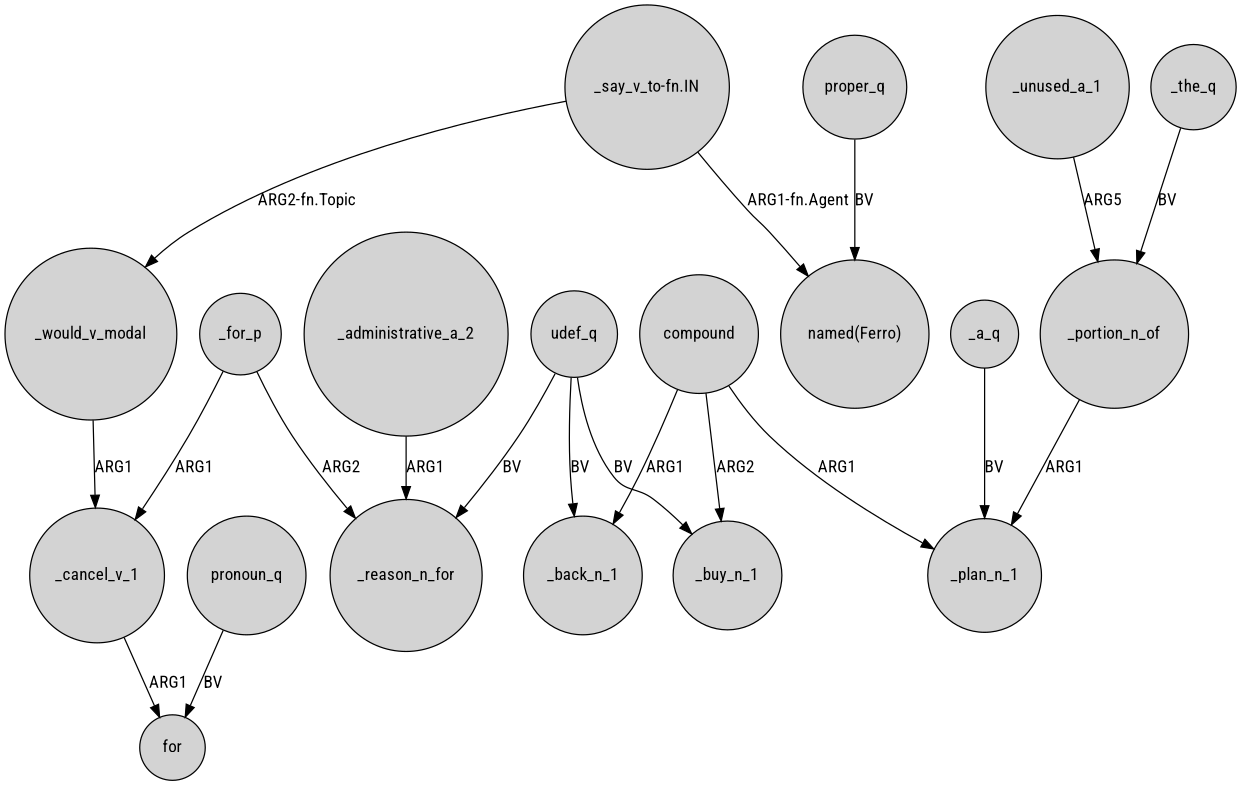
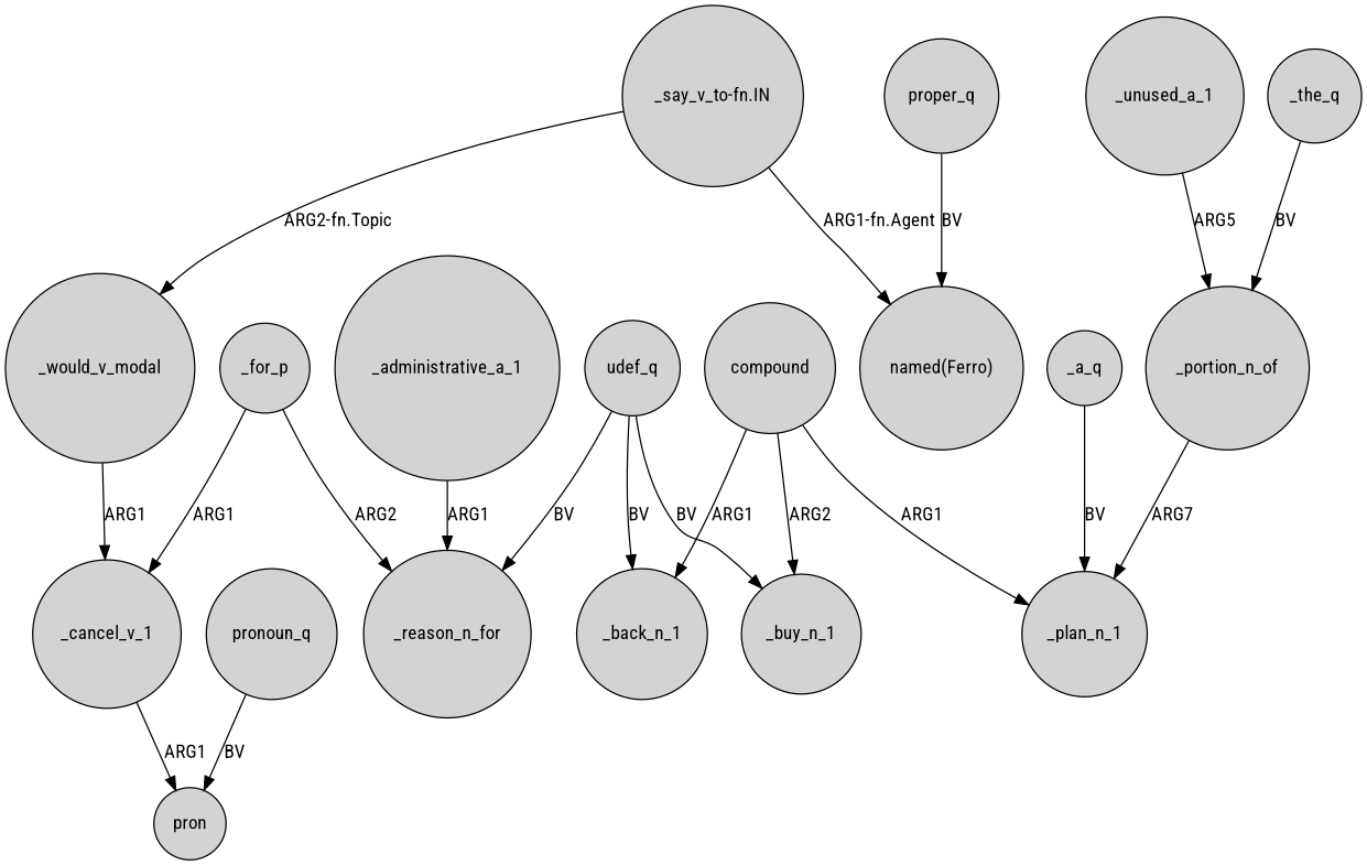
  digraph {
    fontname="Roboto Condensed"
    node [fontname="Roboto Condensed" shape=circle style=filled]
    edge [fontname="Roboto Condensed"]
    "_say_v_to-fn.IN"
    _would_v_modal
    "named(Ferro)"
    _cancel_v_1
-   pron [label=for]
+   pron
    proper_q
    udef_q
    _reason_n_for
    _back_n_1
    _buy_n_1
    _portion_n_of
    _plan_n_1
-   _administrative_a_1 [label=_administrative_a_2]
+   _administrative_a_1
    compound
    pronoun_q
    _for_p
    _the_q
    _a_q
    _unused_a_1
    "_say_v_to-fn.IN" -> _would_v_modal [label="ARG2-fn.Topic"]
    "_say_v_to-fn.IN" -> "named(Ferro)" [label="ARG1-fn.Agent"]
    _would_v_modal -> _cancel_v_1 [label=ARG1]
    _cancel_v_1 -> pron [label=ARG1]
    proper_q -> "named(Ferro)" [label=BV]
    udef_q -> _reason_n_for [label=BV]
    udef_q -> _back_n_1 [label=BV]
    udef_q -> _buy_n_1 [label=BV]
-   _portion_n_of -> _plan_n_1 [label=ARG1]
+   _portion_n_of -> _plan_n_1 [label=ARG7]
    _administrative_a_1 -> _reason_n_for [label=ARG1]
    compound -> _back_n_1 [label=ARG1]
    compound -> _buy_n_1 [label=ARG2]
    compound -> _plan_n_1 [label=ARG1]
    pronoun_q -> pron [label=BV]
    _for_p -> _cancel_v_1 [label=ARG1]
    _for_p -> _reason_n_for [label=ARG2]
    _the_q -> _portion_n_of [label=BV]
    _a_q -> _plan_n_1 [label=BV]
    _unused_a_1 -> _portion_n_of [label=ARG5]
  }
